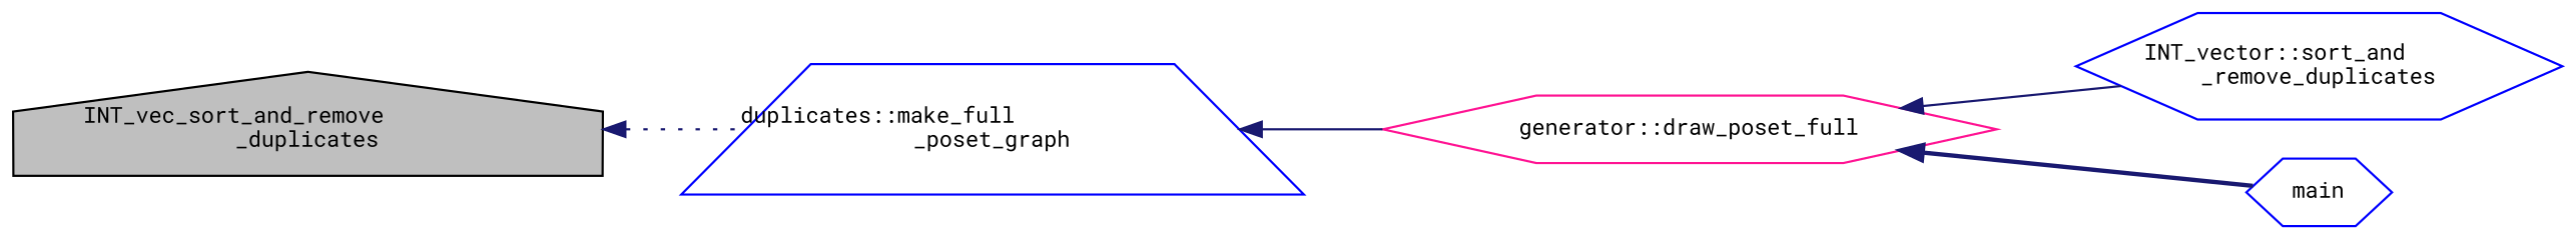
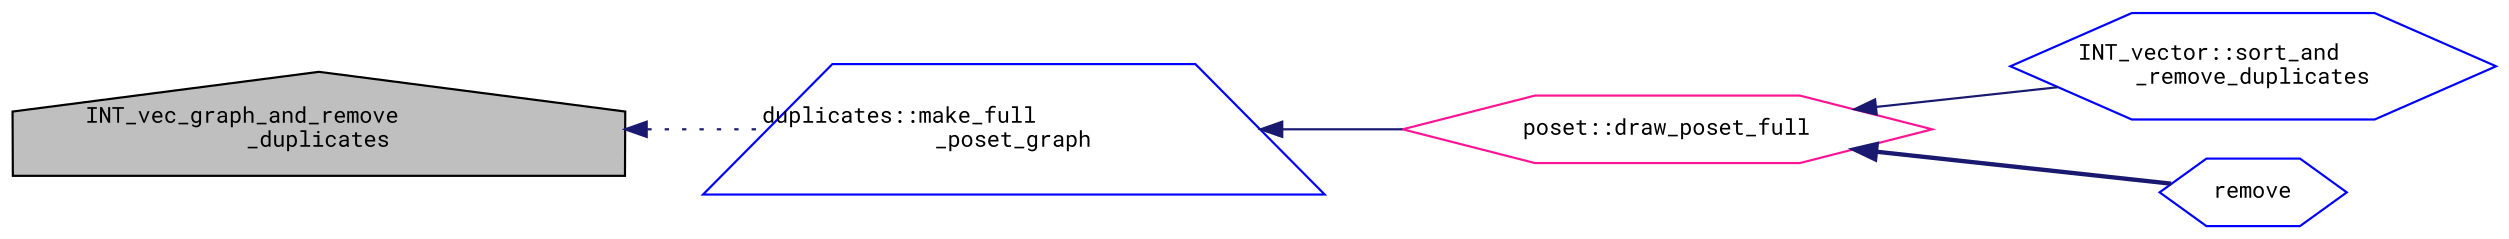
  digraph {
    fontname="Roboto Mono"
    rankdir=LR
    node [color=blue fillcolor=white fontname="Roboto Mono" fontsize=10 shape=hexagon style=filled]
    edge [color=midnightblue dir=back fontname="Roboto Mono" fontsize=10 labelfontname=Helvetica labelfontsize=10 style=solid]
-   n1 [color=black fillcolor=grey75 fontcolor=black height=0.2 label="INT_vec_sort_and_remove\l_duplicates" shape=house width=0.4]
+   n1 [color=black fillcolor=grey75 fontcolor=black height=0.2 label="INT_vec_graph_and_remove\l_duplicates" shape=house width=0.4]
    n2 [height=0.2 label="duplicates::make_full\l_poset_graph" shape=trapezium width=0.4]
    n3 [height=0.2 label="INT_vector::sort_and\l_remove_duplicates" width=0.4]
-   n4 [color=deeppink height=0.2 label="generator::draw_poset_full" width=0.4]
-   n5 [height=0.2 label=main width=0.4]
+   n4 [color=deeppink height=0.2 label="poset::draw_poset_full" width=0.4]
+   n5 [height=0.2 label=remove width=0.4]
    n1 -> n2 [style=dotted]
    n2 -> n4
    n4 -> n3
    n4 -> n5 [style=bold]
  }
